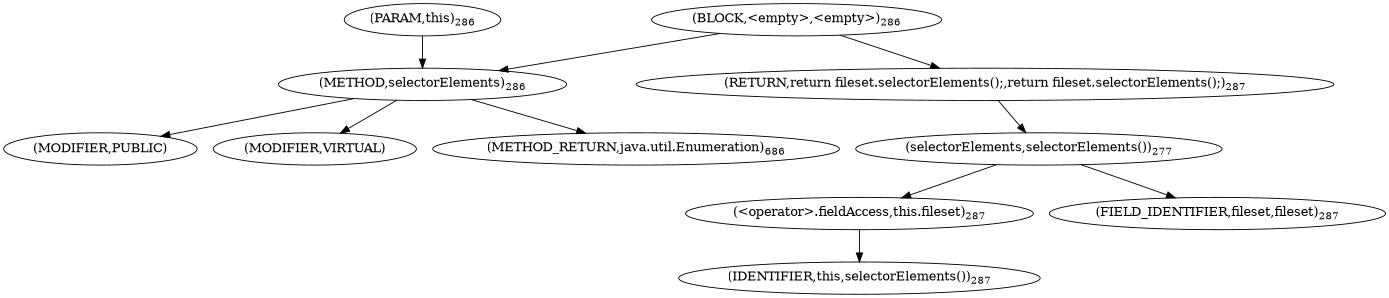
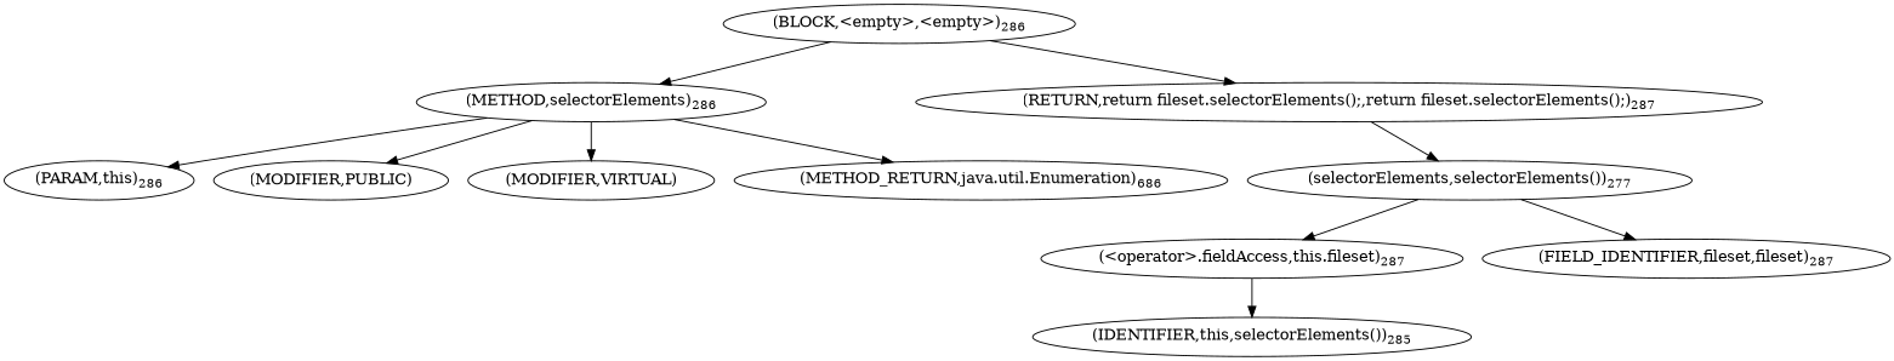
  digraph {
    n1 [label=<(METHOD,selectorElements)<SUB>286</SUB>>]
    n2 [label=<(PARAM,this)<SUB>286</SUB>>]
    n3 [label=<(MODIFIER,PUBLIC)>]
    n4 [label=<(MODIFIER,VIRTUAL)>]
    n5 [label=<(METHOD_RETURN,java.util.Enumeration)<SUB>686</SUB>>]
    n6 [label=<(BLOCK,&lt;empty&gt;,&lt;empty&gt;)<SUB>286</SUB>>]
    n7 [label=<(RETURN,return fileset.selectorElements();,return fileset.selectorElements();)<SUB>287</SUB>>]
    n8 [label=<(selectorElements,selectorElements())<SUB>277</SUB>>]
    n9 [label=<(&lt;operator&gt;.fieldAccess,this.fileset)<SUB>287</SUB>>]
    n10 [label=<(FIELD_IDENTIFIER,fileset,fileset)<SUB>287</SUB>>]
-   n11 [label=<(IDENTIFIER,this,selectorElements())<SUB>287</SUB>>]
-   n2 -> n1
+   n11 [label=<(IDENTIFIER,this,selectorElements())<SUB>285</SUB>>]
+   n1 -> n2
    n1 -> n3
    n1 -> n4
    n1 -> n5
    n6 -> n1
    n6 -> n7
    n7 -> n8
    n8 -> n9
    n8 -> n10
    n9 -> n11
  }
